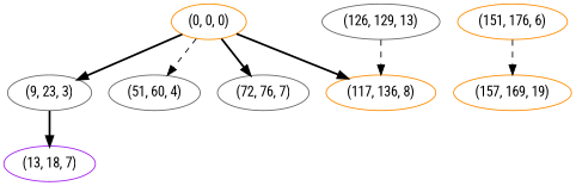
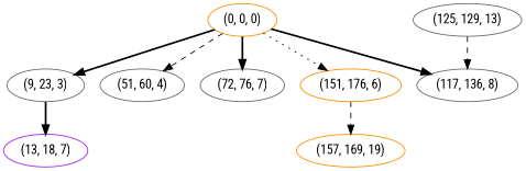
  digraph {
    fontname="Roboto Condensed"
    node [color=gray40 fontname="Roboto Condensed"]
    edge [fontname="Roboto Condensed" style=bold]
    "(9, 23, 3)"
    "(0, 0, 0)" [color=darkorange]
    n3 [label="(51, 60, 4)"]
    "(72, 76, 7)"
-   "(117, 136, 8)" [color=darkorange]
+   "(117, 136, 8)"
    "(151, 176, 6)" [color=darkorange]
    "(13, 18, 7)" [color=purple]
    n8 [color=darkorange label="(157, 169, 19)"]
-   "(126, 129, 13)"
+   "(126, 129, 13)" [label="(125, 129, 13)"]
    "(9, 23, 3)" -> "(13, 18, 7)"
    "(0, 0, 0)" -> "(9, 23, 3)"
    "(0, 0, 0)" -> n3 [style=dashed]
    "(0, 0, 0)" -> "(72, 76, 7)"
    "(0, 0, 0)" -> "(117, 136, 8)"
+   "(0, 0, 0)" -> "(151, 176, 6)" [style=dotted]
    "(151, 176, 6)" -> n8 [style=dashed]
    "(126, 129, 13)" -> "(117, 136, 8)" [style=dashed]
  }
